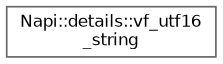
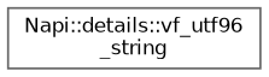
  digraph {
    rankdir=LR
-   n1 [color=grey40 fillcolor=white fontname=Helvetica fontsize=10 height=0.2 label="Napi::details::vf_utf16\l_string" shape=box style=filled width=0.4]
+   n1 [color=grey40 fillcolor=white fontname=Helvetica fontsize=10 height=0.2 label="Napi::details::vf_utf96\l_string" shape=box style=filled width=0.4]
  }
